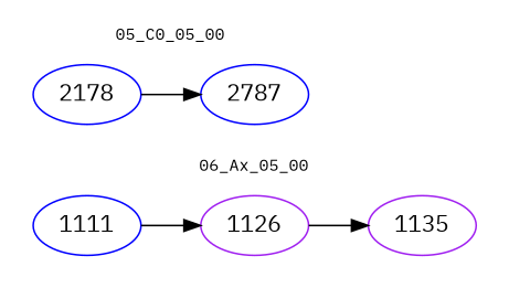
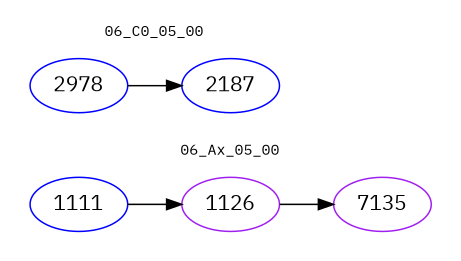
  digraph {
    fontname="IBM Plex Mono"
    rankdir=LR
    node [color=blue fontname="IBM Plex Mono"]
    edge [color=black fontname="IBM Plex Mono"]
    n1 [color=purple label=1126]
    n2 [label=1111]
-   n3 [color=purple label=1135]
-   n4 [label=2178]
-   n5 [label=2787]
+   n3 [color=purple label=7135]
+   n4 [label=2978]
+   n5 [label=2187]
    subgraph cluster_1 {
      color=white
      fontsize=10
      label="06_Ax_05_00"
      n1
      n2
      n3
    }
    subgraph cluster_2 {
      color=white
      fontsize=10
-     label="05_C0_05_00"
+     label="06_C0_05_00"
      n4
      n5
    }
    n1 -> n3
    n2 -> n1
    n4 -> n5
  }
